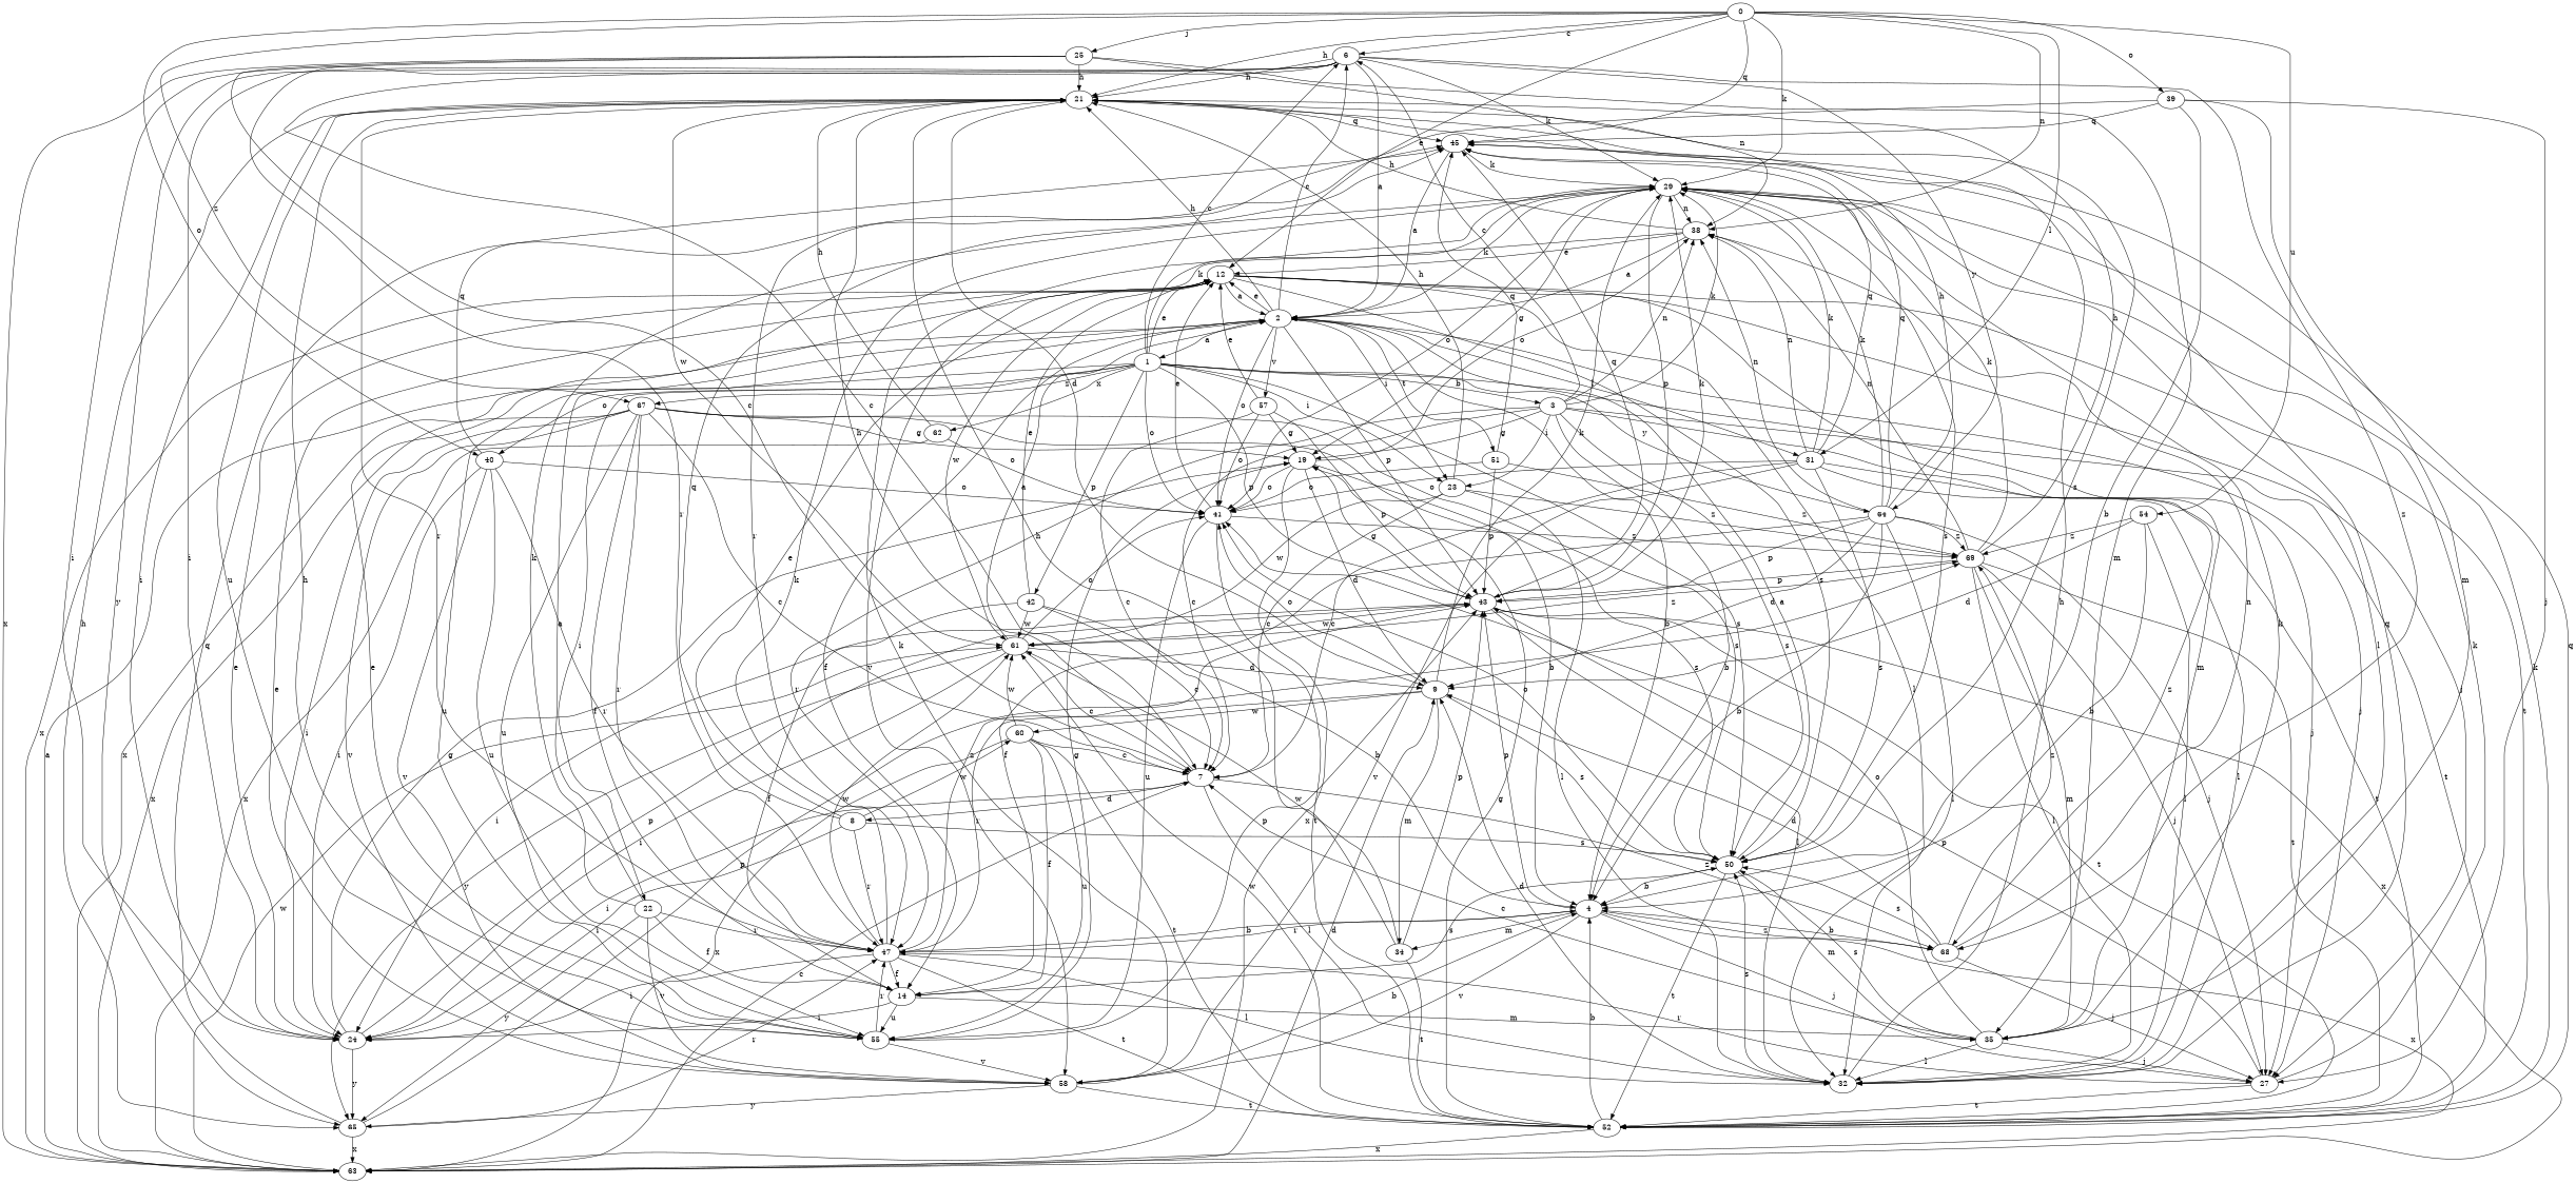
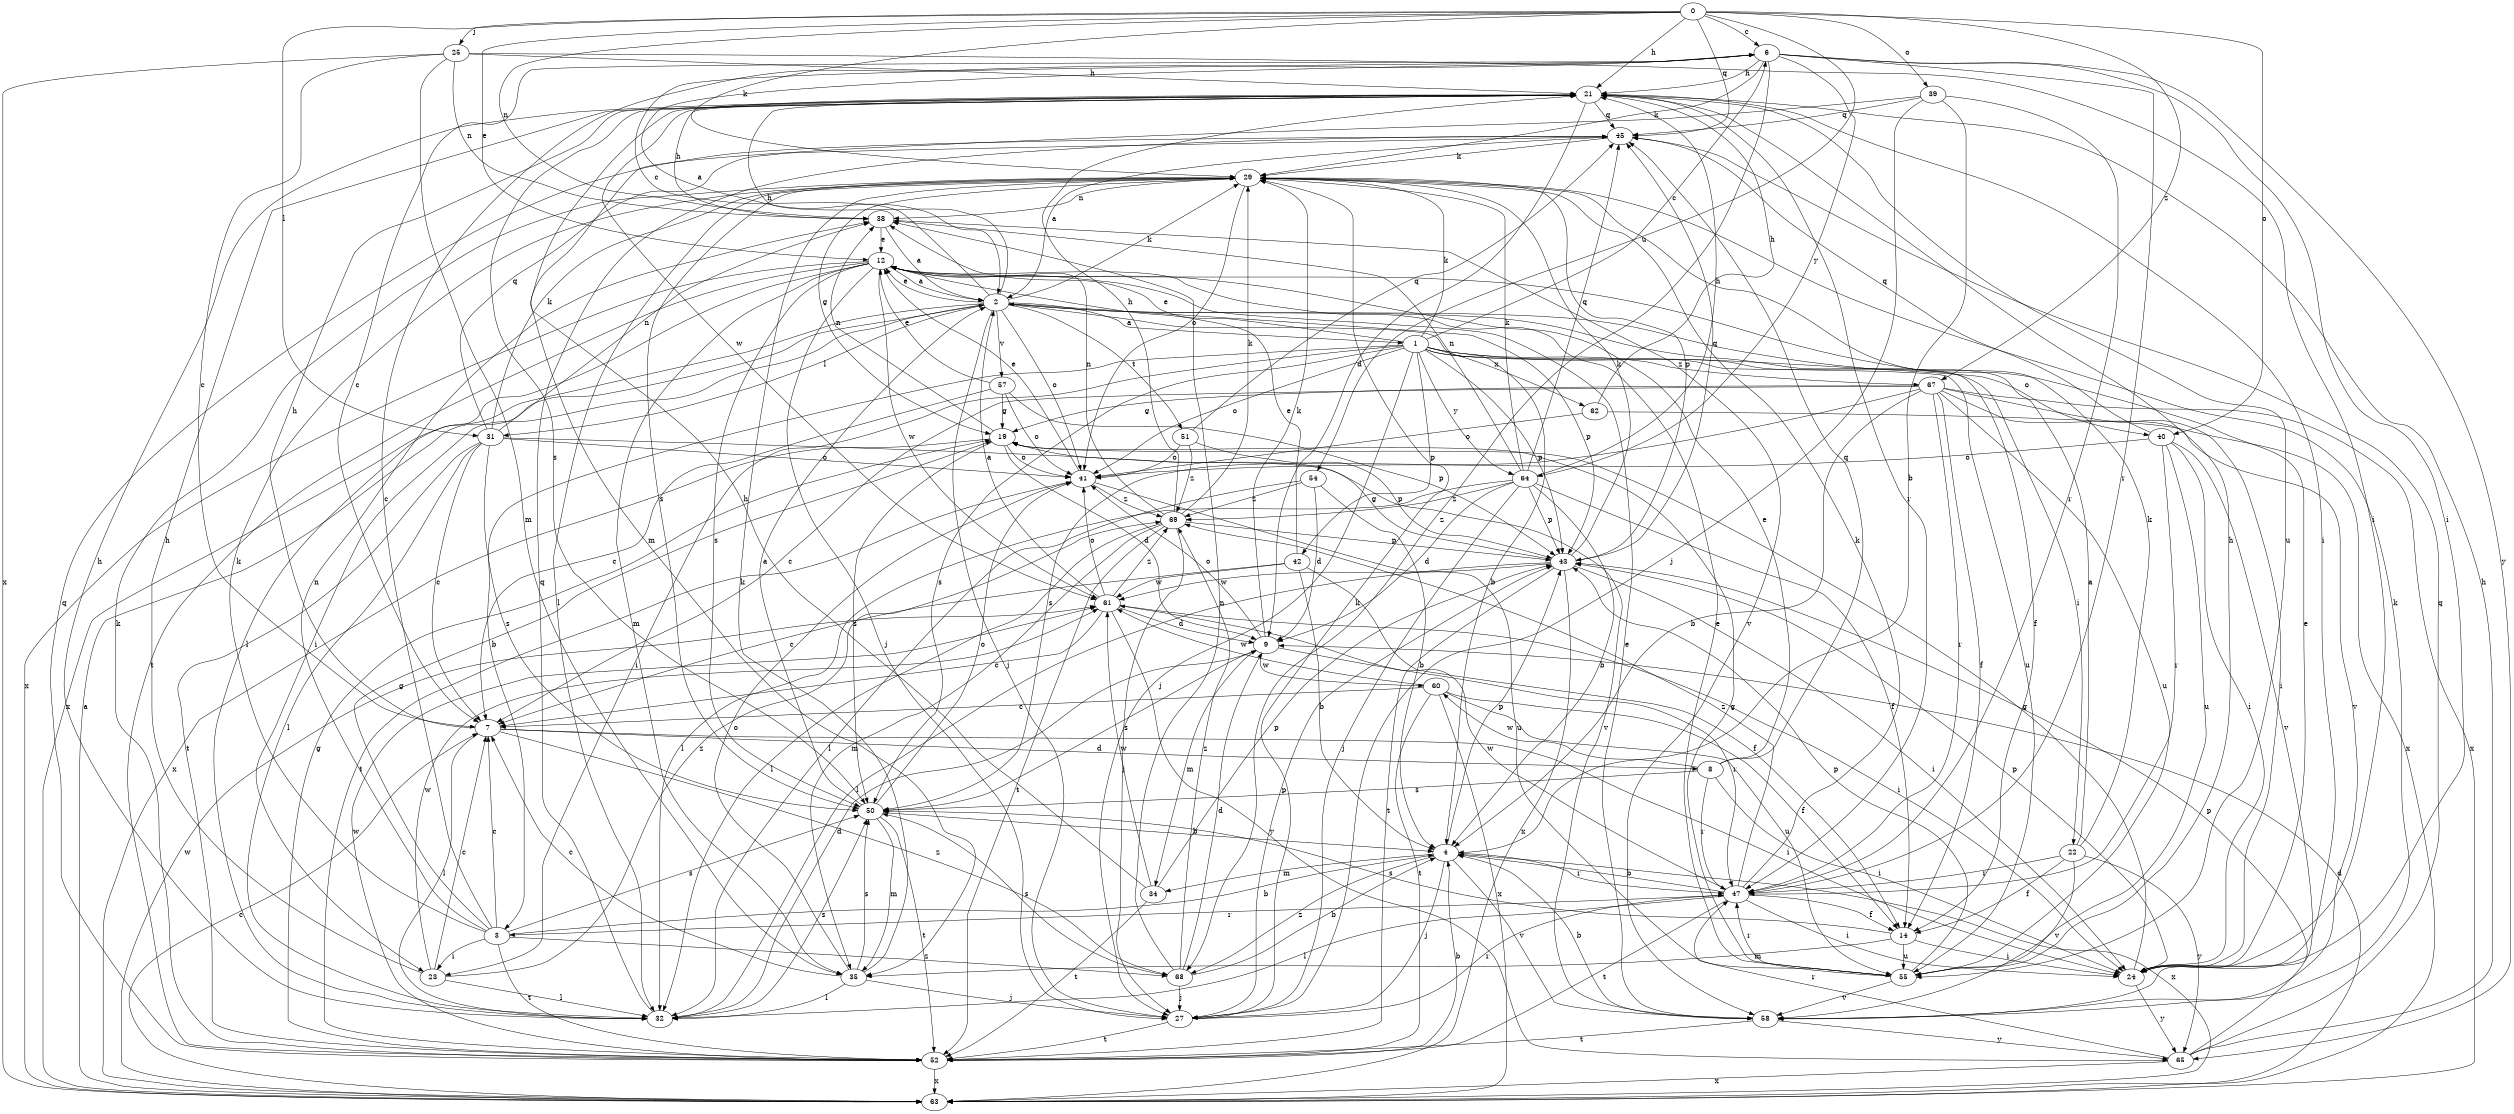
  strict digraph {
    0
    6
    12
    21
    25
    29
    31
    38
    39
    40
    45
    54
    67
    64
    2
    7
    47
    68
    24
    65
    27
    50
    63
    52
    32
    35
    61
    55
    9
    41
    43
    19
    58
    4
    69
    14
    1
    3
    22
    23
    42
    62
    51
    57
    34
    8
    60
    0 -> 6 [label=c]
    0 -> 12 [label=e]
    0 -> 21 [label=h]
    0 -> 25 [label=j]
    0 -> 29 [label=k]
    0 -> 31 [label=l]
    0 -> 38 [label=n]
    0 -> 39 [label=o]
    0 -> 40 [label=o]
    0 -> 45 [label=q]
    0 -> 54 [label=u]
    0 -> 67 [label=z]
    6 -> 21 [label=h]
    6 -> 29 [label=k]
    6 -> 64 [label=y]
    6 -> 2 [label=a]
    6 -> 7 [label=c]
    6 -> 47 [label=r]
    6 -> 68 [label=z]
    6 -> 24 [label=i]
    6 -> 65 [label=y]
    12 -> 2 [label=a]
    12 -> 27 [label=j]
    12 -> 50 [label=s]
    12 -> 63 [label=x]
    12 -> 52 [label=t]
    12 -> 32 [label=l]
    12 -> 35 [label=m]
    12 -> 61 [label=w]
    21 -> 45 [label=q]
    21 -> 47 [label=r]
    21 -> 24 [label=i]
    21 -> 50 [label=s]
    21 -> 61 [label=w]
    21 -> 55 [label=u]
    21 -> 9 [label=d]
    25 -> 21 [label=h]
    25 -> 38 [label=n]
    25 -> 7 [label=c]
    25 -> 24 [label=i]
    25 -> 63 [label=x]
    25 -> 35 [label=m]
    29 -> 38 [label=n]
    29 -> 50 [label=s]
    29 -> 32 [label=l]
    29 -> 41 [label=o]
    29 -> 43 [label=p]
    29 -> 19 [label=g]
    31 -> 29 [label=k]
    31 -> 38 [label=n]
    31 -> 45 [label=q]
    31 -> 7 [label=c]
    31 -> 50 [label=s]
    31 -> 52 [label=t]
    31 -> 32 [label=l]
    31 -> 41 [label=o]
    31 -> 58 [label=v]
    38 -> 12 [label=e]
    38 -> 21 [label=h]
    38 -> 2 [label=a]
    38 -> 58 [label=v]
    39 -> 45 [label=q]
    39 -> 47 [label=r]
    39 -> 27 [label=j]
    39 -> 35 [label=m]
    39 -> 4 [label=b]
    40 -> 45 [label=q]
    40 -> 47 [label=r]
    40 -> 24 [label=i]
    40 -> 55 [label=u]
    40 -> 41 [label=o]
    40 -> 58 [label=v]
    45 -> 29 [label=k]
    45 -> 2 [label=a]
    54 -> 32 [label=l]
    54 -> 9 [label=d]
    54 -> 4 [label=b]
    54 -> 69 [label=z]
    67 -> 7 [label=c]
    67 -> 47 [label=r]
    67 -> 24 [label=i]
    67 -> 50 [label=s]
    67 -> 63 [label=x]
    67 -> 55 [label=u]
    67 -> 19 [label=g]
    67 -> 58 [label=v]
    67 -> 4 [label=b]
    67 -> 14 [label=f]
    64 -> 21 [label=h]
    64 -> 29 [label=k]
    64 -> 38 [label=n]
    64 -> 45 [label=q]
    64 -> 27 [label=j]
    64 -> 32 [label=l]
    64 -> 9 [label=d]
    64 -> 43 [label=p]
    64 -> 4 [label=b]
    64 -> 69 [label=z]
    64 -> 14 [label=f]
    2 -> 6 [label=c]
    2 -> 12 [label=e]
    2 -> 21 [label=h]
    2 -> 29 [label=k]
    2 -> 31 [label=l]
    2 -> 27 [label=j]
    2 -> 63 [label=x]
    2 -> 41 [label=o]
    2 -> 43 [label=p]
    2 -> 4 [label=b]
    2 -> 14 [label=f]
    2 -> 1 [label=a]
    2 -> 23 [label=i]
    2 -> 51 [label=t]
    2 -> 57 [label=v]
    7 -> 21 [label=h]
    7 -> 68 [label=z]
    7 -> 24 [label=i]
    7 -> 32 [label=l]
    7 -> 8 [label=d]
    47 -> 29 [label=k]
    47 -> 24 [label=i]
    47 -> 52 [label=t]
    47 -> 32 [label=l]
    47 -> 61 [label=w]
    47 -> 4 [label=b]
    47 -> 69 [label=z]
    47 -> 14 [label=f]
    68 -> 38 [label=n]
    68 -> 27 [label=j]
    68 -> 50 [label=s]
    68 -> 9 [label=d]
    68 -> 4 [label=b]
    68 -> 69 [label=z]
    24 -> 12 [label=e]
    24 -> 65 [label=y]
    24 -> 43 [label=p]
    24 -> 19 [label=g]
-   21 -> 65 [label=h]
+   65 -> 21 [label=h]
    65 -> 45 [label=q]
    65 -> 47 [label=r]
    65 -> 63 [label=x]
    65 -> 43 [label=p]
    27 -> 29 [label=k]
    27 -> 47 [label=r]
    27 -> 52 [label=t]
    27 -> 43 [label=p]
    50 -> 2 [label=a]
    50 -> 52 [label=t]
    50 -> 35 [label=m]
    50 -> 41 [label=o]
    50 -> 4 [label=b]
    63 -> 2 [label=a]
    63 -> 7 [label=c]
    63 -> 61 [label=w]
    63 -> 9 [label=d]
    52 -> 29 [label=k]
    52 -> 45 [label=q]
    52 -> 63 [label=x]
    52 -> 61 [label=w]
    52 -> 19 [label=g]
    52 -> 4 [label=b]
    32 -> 21 [label=h]
    32 -> 45 [label=q]
    32 -> 50 [label=s]
    32 -> 9 [label=d]
    35 -> 29 [label=k]
    35 -> 7 [label=c]
    35 -> 27 [label=j]
    35 -> 50 [label=s]
    35 -> 32 [label=l]
    35 -> 41 [label=o]
    61 -> 2 [label=a]
    61 -> 7 [label=c]
    61 -> 24 [label=i]
    61 -> 65 [label=y]
    61 -> 9 [label=d]
    61 -> 41 [label=o]
    61 -> 69 [label=z]
    55 -> 12 [label=e]
    55 -> 21 [label=h]
    55 -> 47 [label=r]
    55 -> 43 [label=p]
    55 -> 19 [label=g]
    55 -> 58 [label=v]
    9 -> 29 [label=k]
    9 -> 47 [label=r]
    9 -> 50 [label=s]
    9 -> 41 [label=o]
    9 -> 34 [label=m]
    9 -> 60 [label=w]
    41 -> 12 [label=e]
    41 -> 52 [label=t]
    41 -> 55 [label=u]
    41 -> 69 [label=z]
    43 -> 29 [label=k]
    43 -> 45 [label=q]
    43 -> 24 [label=i]
    43 -> 63 [label=x]
    43 -> 52 [label=t]
    43 -> 32 [label=l]
    43 -> 61 [label=w]
    43 -> 19 [label=g]
-   19 -> 38 [label=o]
+   19 -> 38 [label=n]
    19 -> 50 [label=s]
    19 -> 63 [label=x]
    19 -> 9 [label=d]
    19 -> 41 [label=o]
    58 -> 12 [label=e]
    58 -> 29 [label=k]
    58 -> 65 [label=y]
    58 -> 52 [label=t]
    58 -> 4 [label=b]
    4 -> 47 [label=r]
    4 -> 68 [label=z]
    4 -> 27 [label=j]
    4 -> 63 [label=x]
    4 -> 43 [label=p]
    4 -> 58 [label=v]
    4 -> 34 [label=m]
    69 -> 21 [label=h]
    69 -> 29 [label=k]
    69 -> 38 [label=n]
    69 -> 27 [label=j]
    69 -> 52 [label=t]
    69 -> 32 [label=l]
    69 -> 35 [label=m]
    69 -> 43 [label=p]
    14 -> 24 [label=i]
    14 -> 50 [label=s]
    14 -> 35 [label=m]
    14 -> 55 [label=u]
    1 -> 6 [label=c]
    1 -> 12 [label=e]
    1 -> 29 [label=k]
    1 -> 40 [label=o]
    1 -> 67 [label=z]
    1 -> 64 [label=y]
    1 -> 27 [label=j]
    1 -> 50 [label=s]
    1 -> 55 [label=u]
    1 -> 41 [label=o]
    1 -> 43 [label=p]
    1 -> 3 [label=b]
    1 -> 22 [label=i]
    1 -> 23 [label=i]
    1 -> 42 [label=p]
    1 -> 62 [label=x]
    3 -> 6 [label=c]
    3 -> 29 [label=k]
    3 -> 38 [label=n]
    3 -> 7 [label=c]
-   3 -> 47 [label=r]
+   47 -> 3 [label=r]
    3 -> 68 [label=z]
    3 -> 50 [label=s]
    3 -> 52 [label=t]
    3 -> 19 [label=g]
    3 -> 4 [label=b]
    3 -> 23 [label=i]
    22 -> 29 [label=k]
    22 -> 2 [label=a]
    22 -> 47 [label=r]
    22 -> 65 [label=y]
    22 -> 58 [label=v]
    22 -> 14 [label=f]
    23 -> 21 [label=h]
    23 -> 7 [label=c]
    23 -> 32 [label=l]
    23 -> 61 [label=w]
    23 -> 69 [label=z]
    42 -> 12 [label=e]
    42 -> 7 [label=c]
    42 -> 61 [label=w]
    42 -> 4 [label=b]
    42 -> 14 [label=f]
    62 -> 21 [label=h]
    62 -> 63 [label=x]
    62 -> 41 [label=o]
    51 -> 45 [label=q]
    51 -> 41 [label=o]
    51 -> 43 [label=p]
    51 -> 69 [label=z]
    57 -> 12 [label=e]
    57 -> 7 [label=c]
    57 -> 41 [label=o]
    57 -> 43 [label=p]
    57 -> 19 [label=g]
    34 -> 21 [label=h]
    34 -> 52 [label=t]
    34 -> 61 [label=w]
    34 -> 43 [label=p]
    8 -> 12 [label=e]
    8 -> 45 [label=q]
    8 -> 47 [label=r]
    8 -> 24 [label=i]
    8 -> 50 [label=s]
    8 -> 60 [label=w]
    60 -> 7 [label=c]
    60 -> 63 [label=x]
    60 -> 52 [label=t]
    60 -> 61 [label=w]
    60 -> 55 [label=u]
    60 -> 14 [label=f]
  }
